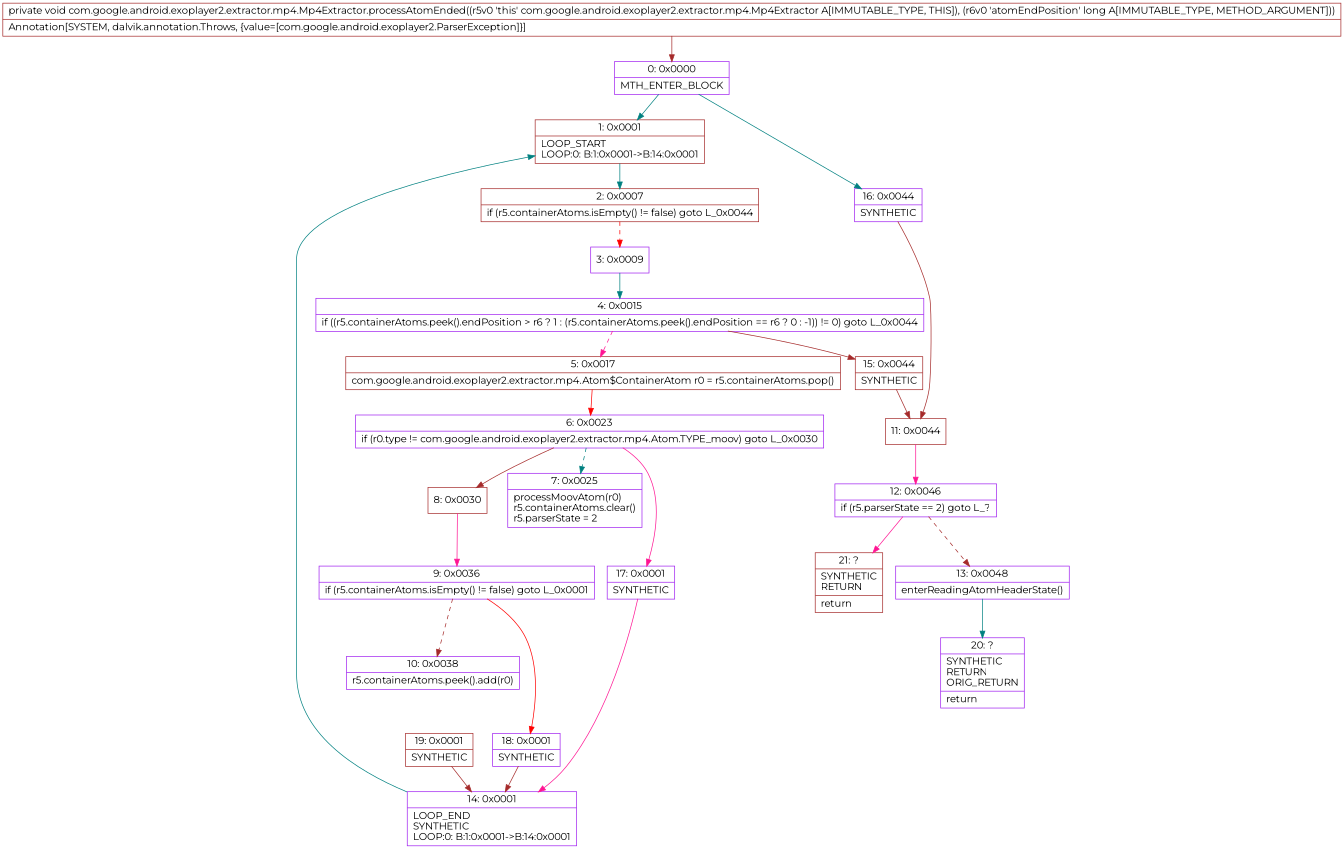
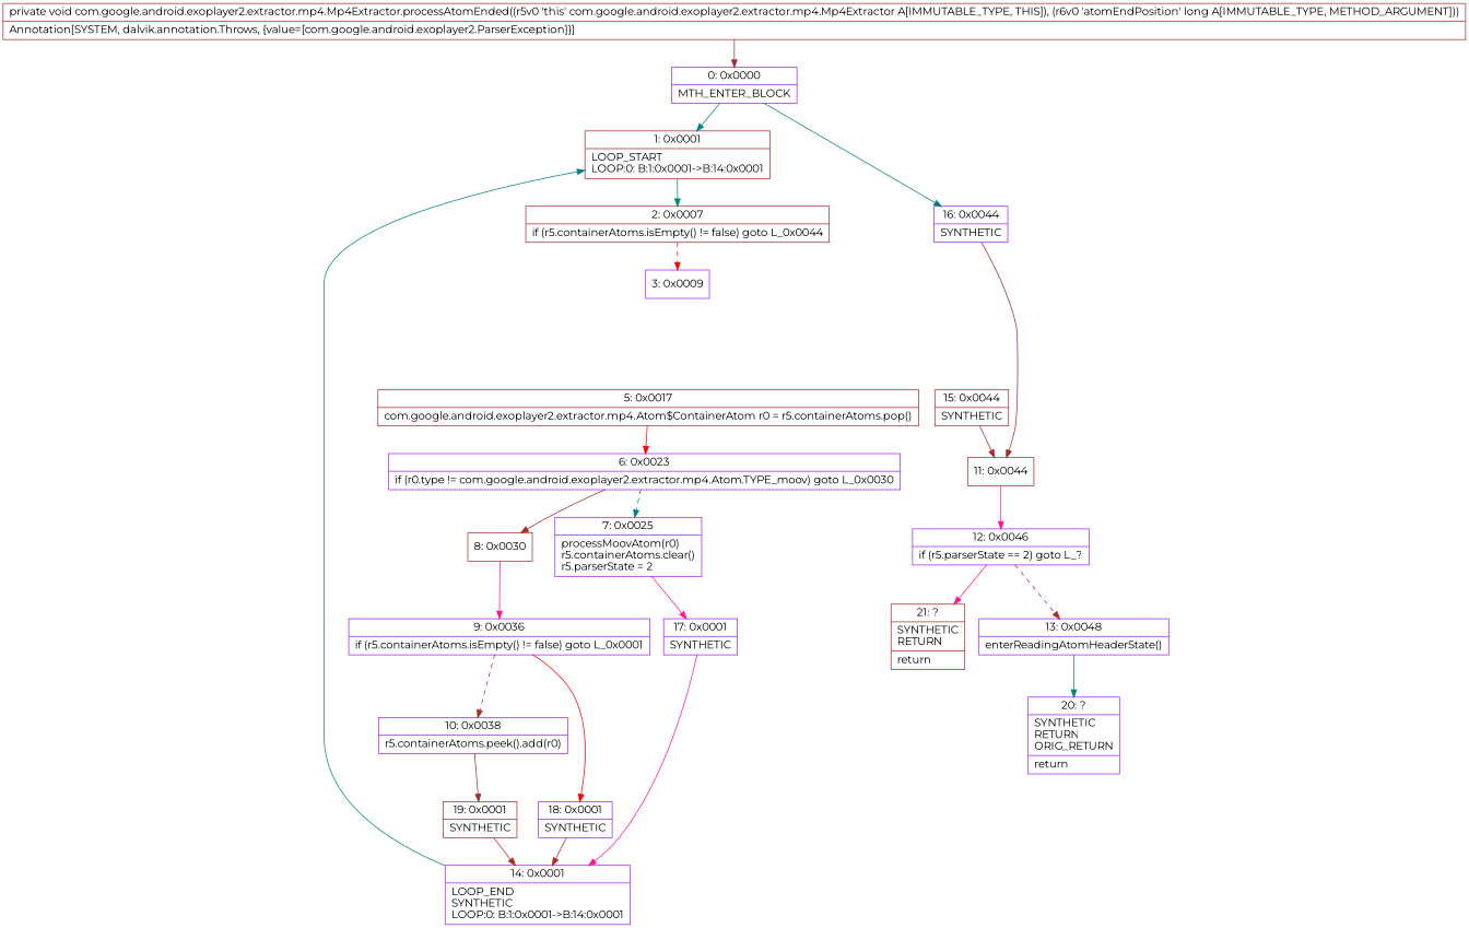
  digraph {
    fontname=Montserrat
    node [color=purple fontname=Montserrat shape=record]
    edge [color=brown fontname=Montserrat]
    n1 [label="{0\:\ 0x0000|MTH_ENTER_BLOCK\l}"]
    n2 [color=brown label="{1\:\ 0x0001|LOOP_START\lLOOP:0: B:1:0x0001\-\>B:14:0x0001\l}"]
    n3 [label="{16\:\ 0x0044|SYNTHETIC\l}"]
    n4 [color=brown label="{2\:\ 0x0007|if (r5.containerAtoms.isEmpty() != false) goto L_0x0044\l}"]
    n5 [label="{3\:\ 0x0009}"]
-   n6 [label="{4\:\ 0x0015|if ((r5.containerAtoms.peek().endPosition \> r6 ? 1 : (r5.containerAtoms.peek().endPosition == r6 ? 0 : \-1)) != 0) goto L_0x0044\l}"]
    n7 [color=brown label="{11\:\ 0x0044}"]
    n8 [color=brown label="{5\:\ 0x0017|com.google.android.exoplayer2.extractor.mp4.Atom$ContainerAtom r0 = r5.containerAtoms.pop()\l}"]
    n9 [color=brown label="{15\:\ 0x0044|SYNTHETIC\l}"]
    n10 [label="{6\:\ 0x0023|if (r0.type != com.google.android.exoplayer2.extractor.mp4.Atom.TYPE_moov) goto L_0x0030\l}"]
    n11 [label="{7\:\ 0x0025|processMoovAtom(r0)\lr5.containerAtoms.clear()\lr5.parserState = 2\l}"]
    n12 [color=brown label="{8\:\ 0x0030}"]
    n13 [label="{17\:\ 0x0001|SYNTHETIC\l}"]
    n14 [label="{9\:\ 0x0036|if (r5.containerAtoms.isEmpty() != false) goto L_0x0001\l}"]
    n15 [label="{14\:\ 0x0001|LOOP_END\lSYNTHETIC\lLOOP:0: B:1:0x0001\-\>B:14:0x0001\l}"]
    n16 [label="{10\:\ 0x0038|r5.containerAtoms.peek().add(r0)\l}"]
    n17 [label="{18\:\ 0x0001|SYNTHETIC\l}"]
    n18 [color=brown label="{19\:\ 0x0001|SYNTHETIC\l}"]
    n19 [label="{12\:\ 0x0046|if (r5.parserState == 2) goto L_?\l}"]
    n20 [label="{13\:\ 0x0048|enterReadingAtomHeaderState()\l}"]
    n21 [color=brown label="{21\:\ ?|SYNTHETIC\lRETURN\l|return\l}"]
    n22 [label="{20\:\ ?|SYNTHETIC\lRETURN\lORIG_RETURN\l|return\l}"]
    n23 [color=brown label="{private void com.google.android.exoplayer2.extractor.mp4.Mp4Extractor.processAtomEnded((r5v0 'this' com.google.android.exoplayer2.extractor.mp4.Mp4Extractor A[IMMUTABLE_TYPE, THIS]), (r6v0 'atomEndPosition' long A[IMMUTABLE_TYPE, METHOD_ARGUMENT]))  | Annotation[SYSTEM, dalvik.annotation.Throws, \{value=[com.google.android.exoplayer2.ParserException]\}]\l}"]
    n1 -> n2 [color=teal]
    n1 -> n3 [color=teal]
    n2 -> n4 [color=teal]
    n3 -> n7
    n4 -> n5 [color=red style=dashed]
-   n5 -> n6 [color=teal]
-   n6 -> n8 [color=deeppink style=dashed]
-   n6 -> n9
    n7 -> n19 [color=deeppink]
    n8 -> n10 [color=red]
    n9 -> n7
    n10 -> n11 [color=teal style=dashed]
    n10 -> n12
-   n10 -> n13 [color=deeppink]
+   n11 -> n13 [color=deeppink]
    n12 -> n14 [color=deeppink]
    n13 -> n15 [color=deeppink]
    n14 -> n16 [style=dashed]
    n14 -> n17 [color=red]
    n15 -> n2 [color=teal]
+   n16 -> n18
    n17 -> n15
    n18 -> n15
    n19 -> n20 [style=dashed]
    n19 -> n21 [color=deeppink]
    n20 -> n22 [color=teal]
    n23 -> n1
  }
